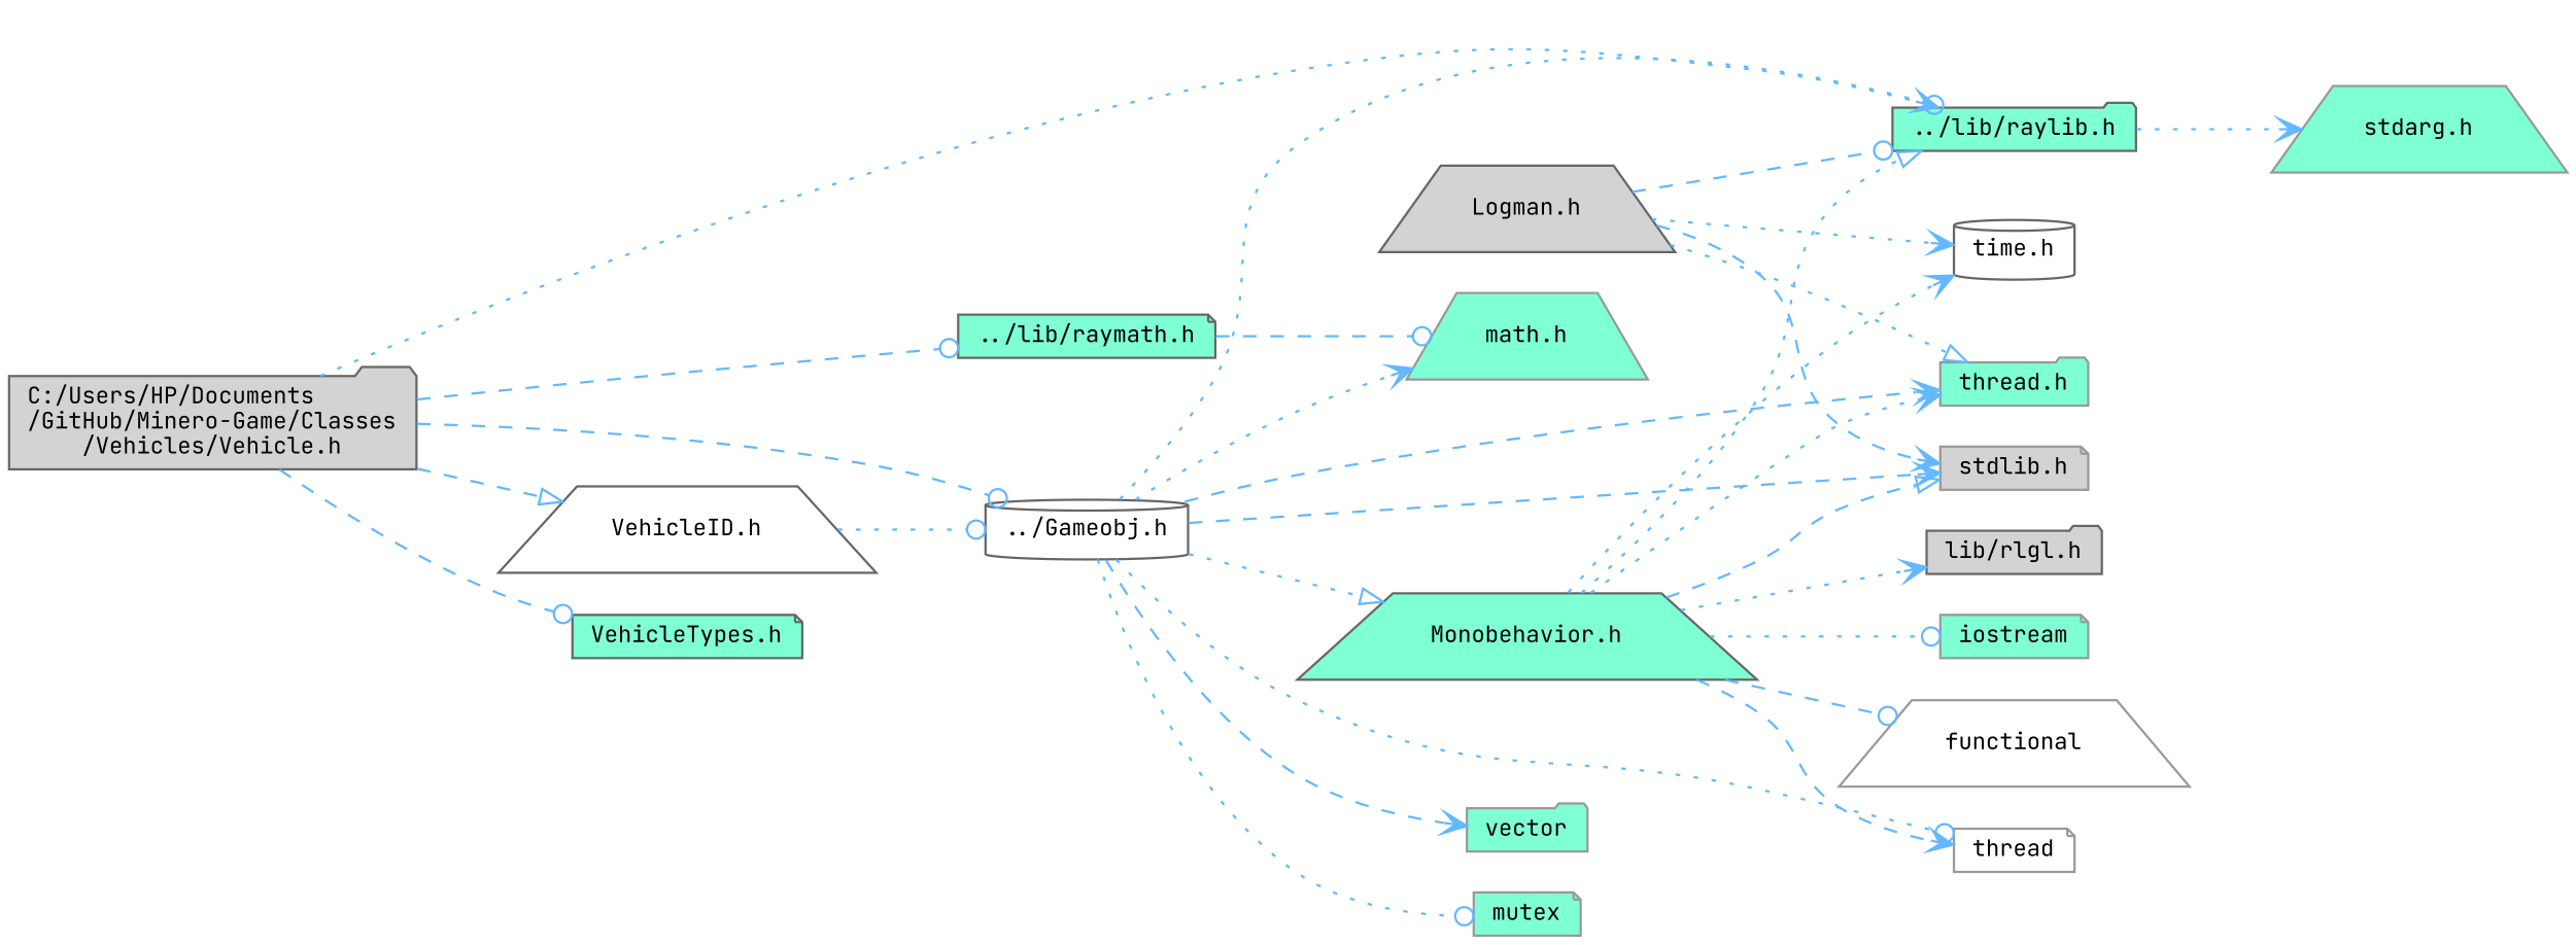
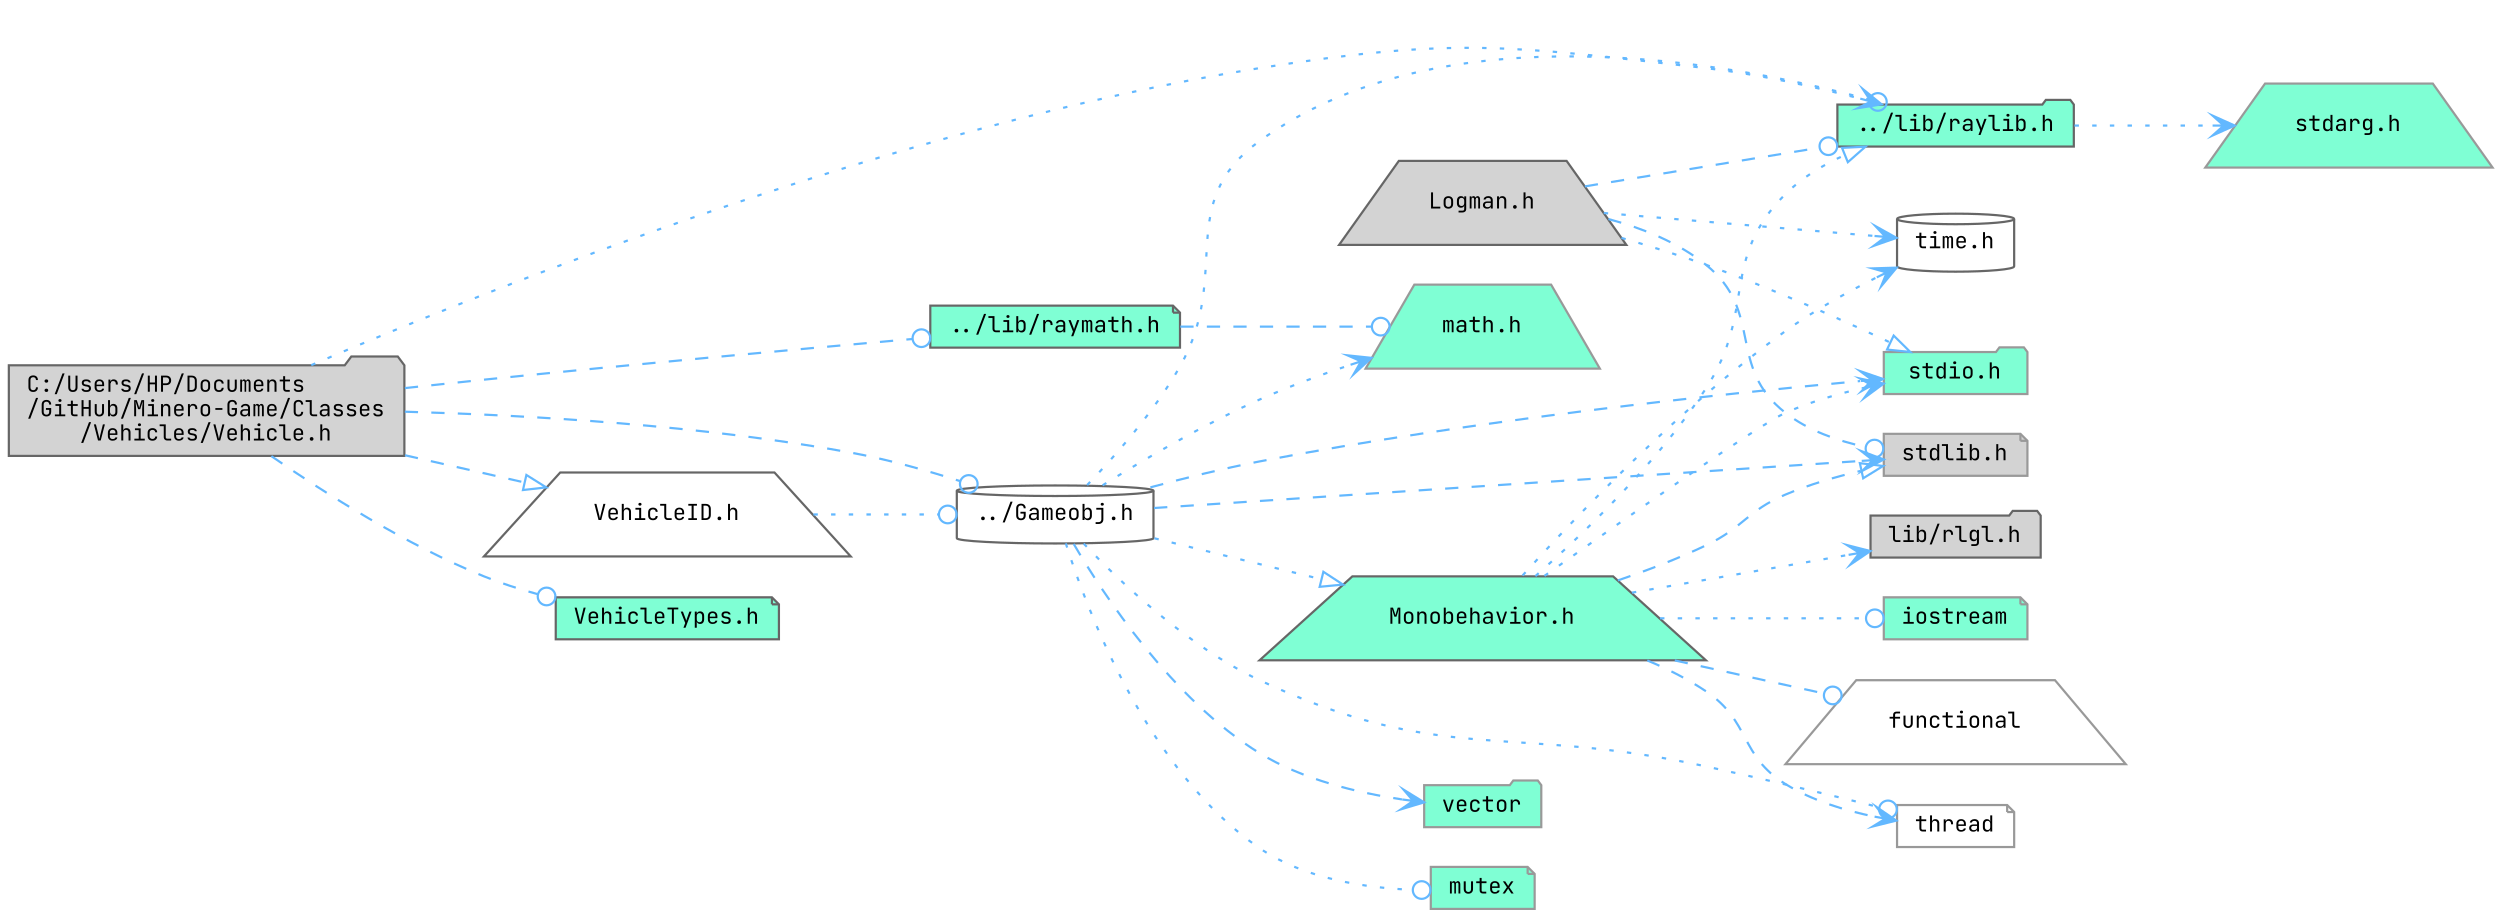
  digraph {
    fontname="JetBrains Mono"
    rankdir=LR
    node [color=grey40 fillcolor=aquamarine fontname="JetBrains Mono" fontsize=10 shape=note style=filled]
    edge [arrowhead=odot color=steelblue1 fontname="JetBrains Mono" fontsize=10 labelfontname=Helvetica labelfontsize=10 style=dotted]
    n1 [color=gray40 fillcolor=lightgrey fontcolor=black height=0.2 label="C:/Users/HP/Documents\l/GitHub/Minero-Game/Classes\l/Vehicles/Vehicle.h" shape=folder width=0.4]
    n2 [height=0.2 label="../lib/raylib.h" shape=folder width=0.4]
    n3 [height=0.2 label="../lib/raymath.h" width=0.4]
    n4 [fillcolor=white height=0.2 label="../Gameobj.h" shape=cylinder width=0.4]
    n5 [fillcolor=white height=0.2 label="VehicleID.h" shape=trapezium width=0.4]
    n6 [height=0.2 label="VehicleTypes.h" width=0.4]
    n7 [color=grey60 height=0.2 label="stdarg.h" shape=trapezium width=0.4]
    n8 [color=grey60 height=0.2 label="math.h" shape=trapezium width=0.4]
    n9 [height=0.2 label="Monobehavior.h" shape=trapezium width=0.4]
-   n10 [color=grey60 height=0.2 label="thread.h" shape=folder width=0.4]
+   n10 [color=grey60 height=0.2 label="stdio.h" shape=folder width=0.4]
    n11 [color=grey60 fillcolor=lightgrey height=0.2 label="stdlib.h" width=0.4]
    n12 [color=grey60 fillcolor=white height=0.2 label=thread width=0.4]
    n13 [color=grey60 height=0.2 label=vector shape=folder width=0.4]
    n14 [color=grey60 height=0.2 label=mutex width=0.4]
    n15 [fillcolor=lightgrey height=0.2 label="lib/rlgl.h" shape=folder width=0.4]
    n16 [color=grey60 height=0.2 label=iostream width=0.4]
    n17 [color=grey60 fillcolor=white height=0.2 label=functional shape=trapezium width=0.4]
    n18 [fillcolor=white height=0.2 label="time.h" shape=cylinder width=0.4]
    n19 [fillcolor=lightgrey height=0.2 label="Logman.h" shape=trapezium width=0.4]
    n1 -> n2 [arrowhead=vee]
    n1 -> n3 [style=dashed]
    n1 -> n4 [style=dashed]
    n1 -> n5 [arrowhead=onormal style=dashed]
    n1 -> n6 [style=dashed]
    n2 -> n7 [arrowhead=vee]
    n3 -> n8 [style=dashed]
    n4 -> n2
    n4 -> n8 [arrowhead=vee]
    n4 -> n9 [arrowhead=onormal]
    n4 -> n10 [arrowhead=vee style=dashed]
    n4 -> n11 [arrowhead=vee style=dashed]
    n4 -> n12
    n4 -> n13 [arrowhead=vee style=dashed]
    n4 -> n14
    n5 -> n4
    n9 -> n2 [arrowhead=onormal]
    n9 -> n10 [arrowhead=vee]
    n9 -> n11 [arrowhead=onormal style=dashed]
    n9 -> n12 [arrowhead=vee style=dashed]
    n9 -> n15 [arrowhead=vee]
    n9 -> n16
    n9 -> n17 [style=dashed]
    n9 -> n18 [arrowhead=vee]
    n19 -> n2 [style=dashed]
    n19 -> n10 [arrowhead=onormal]
-   n19 -> n11 [arrowhead=vee style=dashed]
+   n19 -> n11 [style=dashed]
    n19 -> n18 [arrowhead=vee]
  }
